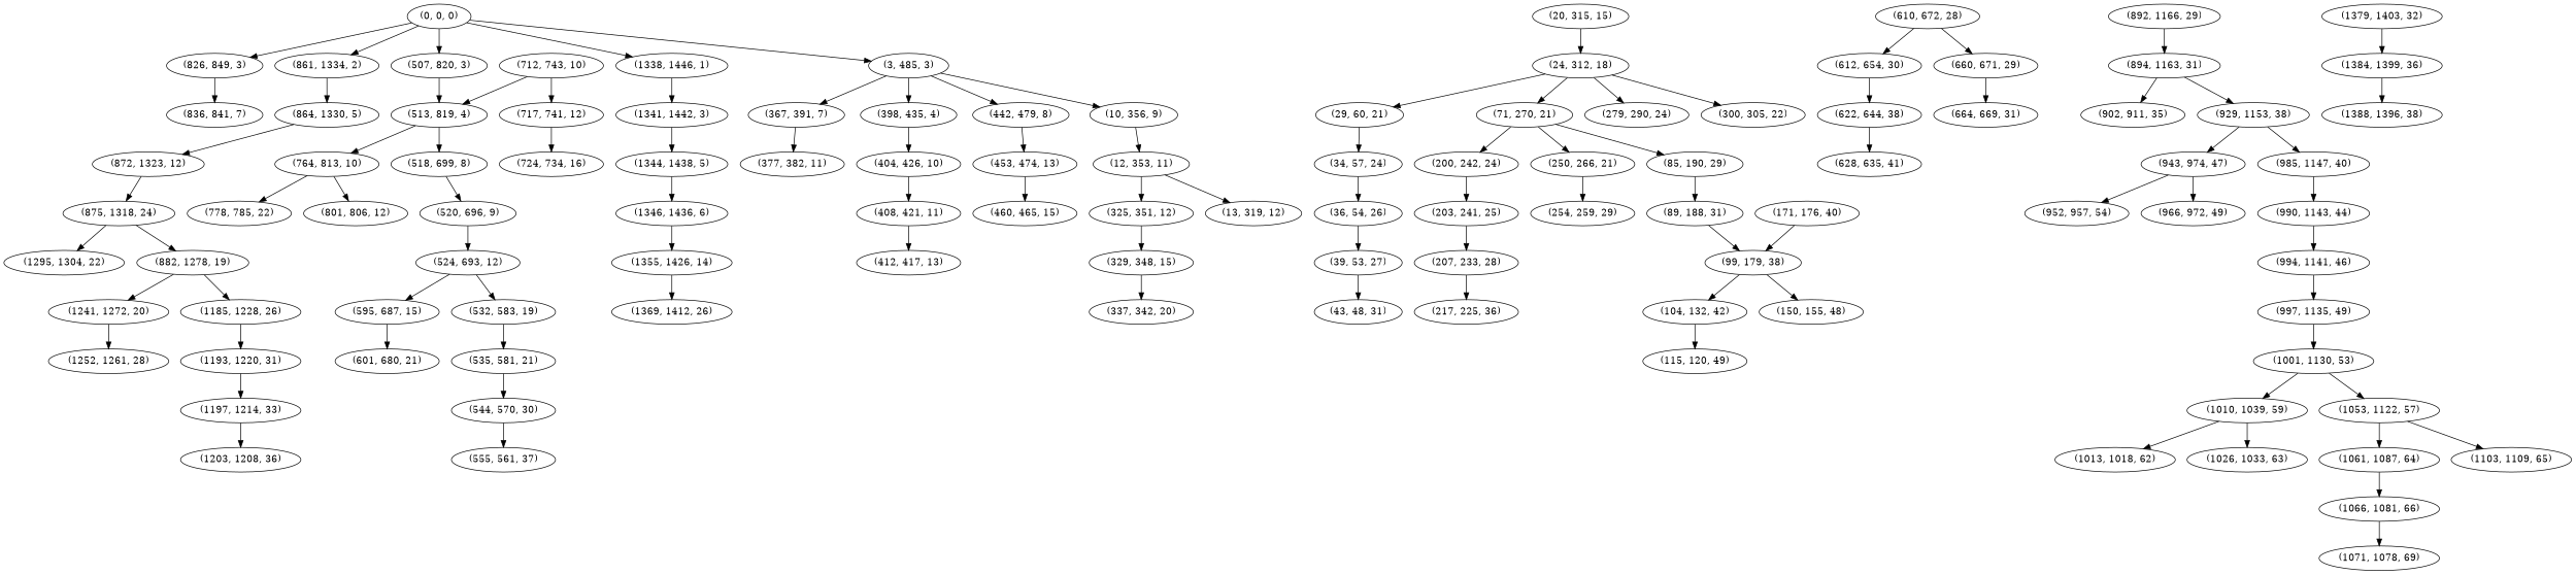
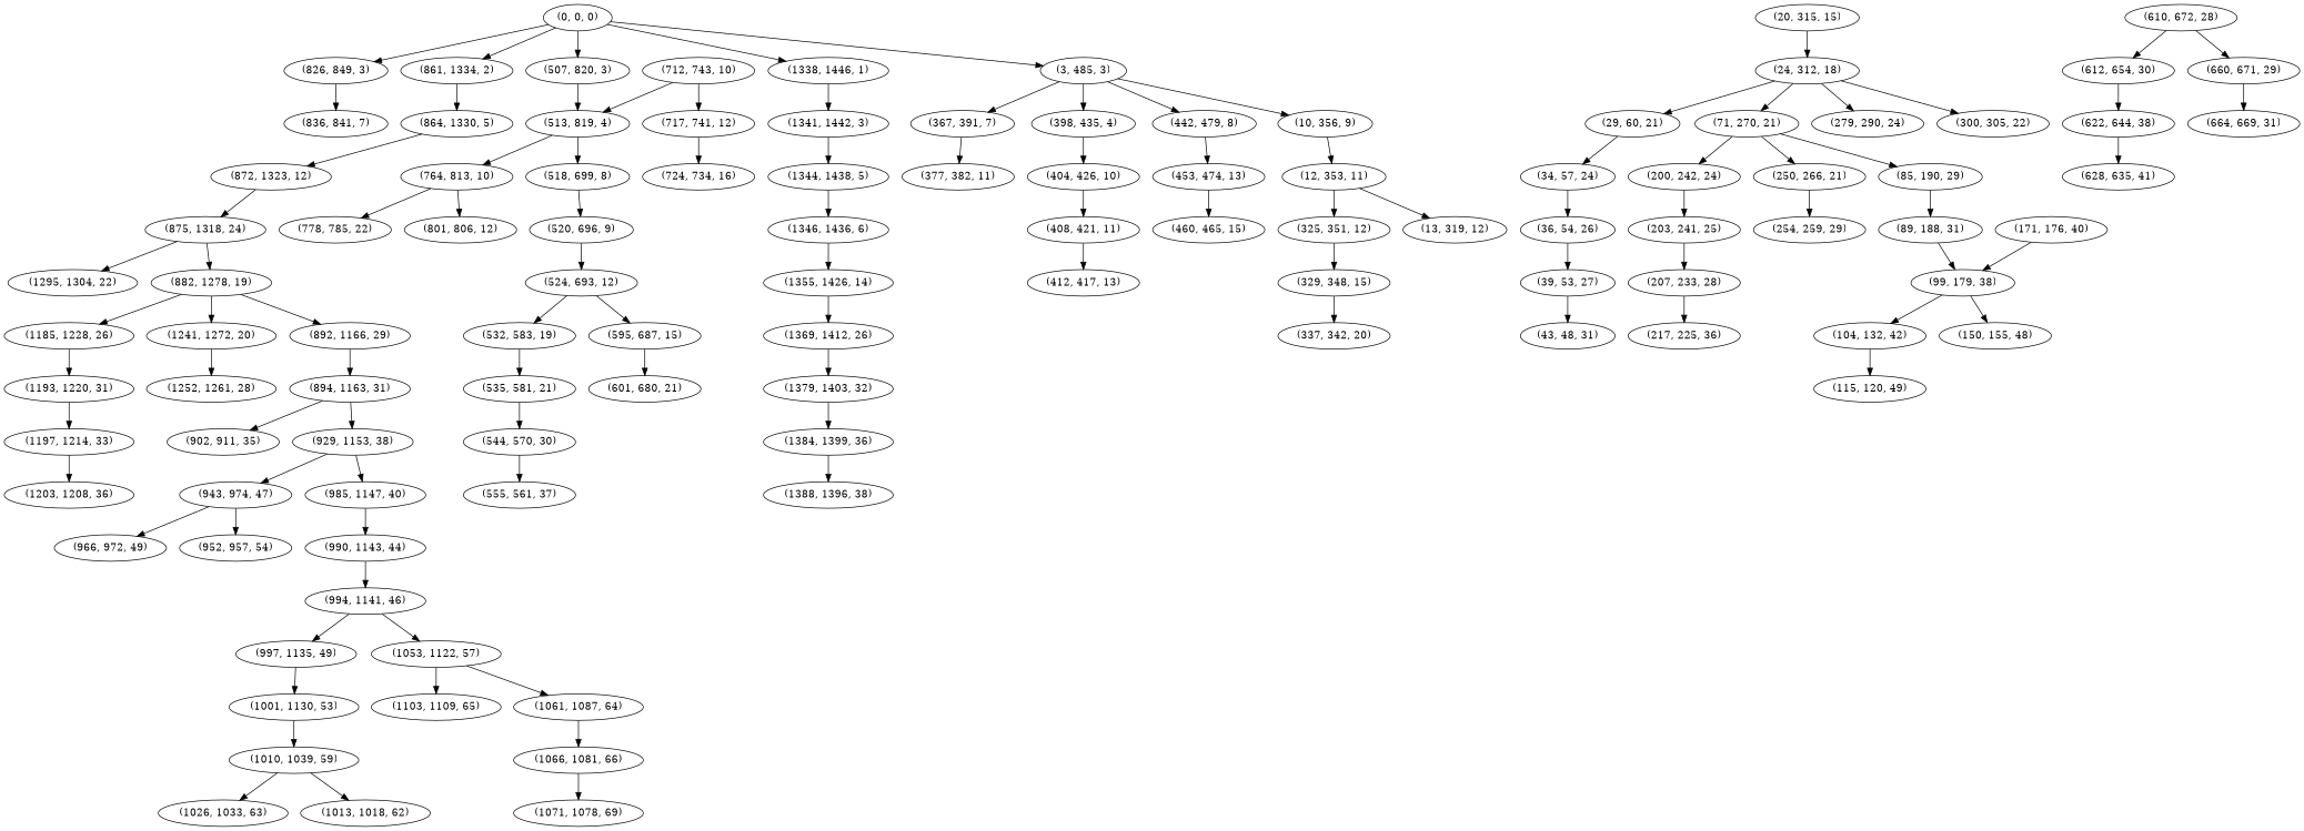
  digraph {
    "(0, 0, 0)"
    "(3, 485, 3)"
    "(507, 820, 3)"
    "(826, 849, 3)"
    "(861, 1334, 2)"
    "(1338, 1446, 1)"
    "(10, 356, 9)"
    "(367, 391, 7)"
    "(398, 435, 4)"
    "(442, 479, 8)"
    "(513, 819, 4)"
    "(836, 841, 7)"
    "(864, 1330, 5)"
    "(1341, 1442, 3)"
    "(12, 353, 11)"
    "(377, 382, 11)"
    "(404, 426, 10)"
    "(453, 474, 13)"
    "(13, 319, 12)"
    "(325, 351, 12)"
    "(329, 348, 15)"
    "(20, 315, 15)"
    "(24, 312, 18)"
    "(29, 60, 21)"
    "(71, 270, 21)"
    "(279, 290, 24)"
    "(300, 305, 22)"
    "(34, 57, 24)"
    "(85, 190, 29)"
    "(200, 242, 24)"
    n31 [label="(250, 266, 21)"]
    "(36, 54, 26)"
    "(39, 53, 27)"
    "(43, 48, 31)"
    "(89, 188, 31)"
    "(203, 241, 25)"
    "(254, 259, 29)"
    "(99, 179, 38)"
    "(104, 132, 42)"
    "(150, 155, 48)"
    "(115, 120, 49)"
    "(171, 176, 40)"
    "(207, 233, 28)"
    "(217, 225, 36)"
    "(337, 342, 20)"
    "(408, 421, 11)"
    "(412, 417, 13)"
    "(460, 465, 15)"
    "(518, 699, 8)"
    "(764, 813, 10)"
    "(520, 696, 9)"
    "(712, 743, 10)"
    "(717, 741, 12)"
    "(778, 785, 22)"
    "(801, 806, 12)"
    "(524, 693, 12)"
    "(532, 583, 19)"
    "(595, 687, 15)"
    "(535, 581, 21)"
    "(601, 680, 21)"
    "(544, 570, 30)"
    "(555, 561, 37)"
    "(610, 672, 28)"
    "(612, 654, 30)"
    "(660, 671, 29)"
    "(622, 644, 38)"
    "(664, 669, 31)"
    "(628, 635, 41)"
    "(724, 734, 16)"
    "(872, 1323, 12)"
    n71 [label="(875, 1318, 24)"]
    "(882, 1278, 19)"
    "(1295, 1304, 22)"
    "(892, 1166, 29)"
    "(1185, 1228, 26)"
    "(1241, 1272, 20)"
    "(894, 1163, 31)"
    "(1193, 1220, 31)"
    "(1252, 1261, 28)"
    "(902, 911, 35)"
    "(929, 1153, 38)"
    "(943, 974, 47)"
    "(985, 1147, 40)"
    "(952, 957, 54)"
    "(966, 972, 49)"
    "(990, 1143, 44)"
    "(994, 1141, 46)"
    "(997, 1135, 49)"
    "(1001, 1130, 53)"
    "(1010, 1039, 59)"
    "(1053, 1122, 57)"
    "(1013, 1018, 62)"
    "(1026, 1033, 63)"
    "(1061, 1087, 64)"
    "(1103, 1109, 65)"
    "(1066, 1081, 66)"
    "(1071, 1078, 69)"
    "(1197, 1214, 33)"
    "(1203, 1208, 36)"
    "(1344, 1438, 5)"
    "(1346, 1436, 6)"
    "(1355, 1426, 14)"
    "(1369, 1412, 26)"
    "(1379, 1403, 32)"
    "(1384, 1399, 36)"
    "(1388, 1396, 38)"
    "(0, 0, 0)" -> "(3, 485, 3)"
    "(0, 0, 0)" -> "(507, 820, 3)"
    "(0, 0, 0)" -> "(826, 849, 3)"
    "(0, 0, 0)" -> "(861, 1334, 2)"
    "(0, 0, 0)" -> "(1338, 1446, 1)"
    "(3, 485, 3)" -> "(10, 356, 9)"
    "(3, 485, 3)" -> "(367, 391, 7)"
    "(3, 485, 3)" -> "(398, 435, 4)"
    "(3, 485, 3)" -> "(442, 479, 8)"
    "(507, 820, 3)" -> "(513, 819, 4)"
    "(826, 849, 3)" -> "(836, 841, 7)"
    "(861, 1334, 2)" -> "(864, 1330, 5)"
    "(1338, 1446, 1)" -> "(1341, 1442, 3)"
    "(10, 356, 9)" -> "(12, 353, 11)"
    "(367, 391, 7)" -> "(377, 382, 11)"
    "(398, 435, 4)" -> "(404, 426, 10)"
    "(442, 479, 8)" -> "(453, 474, 13)"
    "(513, 819, 4)" -> "(518, 699, 8)"
    "(513, 819, 4)" -> "(764, 813, 10)"
    "(864, 1330, 5)" -> "(872, 1323, 12)"
    "(1341, 1442, 3)" -> "(1344, 1438, 5)"
    "(12, 353, 11)" -> "(13, 319, 12)"
    "(12, 353, 11)" -> "(325, 351, 12)"
    "(404, 426, 10)" -> "(408, 421, 11)"
    "(453, 474, 13)" -> "(460, 465, 15)"
    "(325, 351, 12)" -> "(329, 348, 15)"
    "(329, 348, 15)" -> "(337, 342, 20)"
    "(20, 315, 15)" -> "(24, 312, 18)"
    "(24, 312, 18)" -> "(29, 60, 21)"
    "(24, 312, 18)" -> "(71, 270, 21)"
    "(24, 312, 18)" -> "(279, 290, 24)"
    "(24, 312, 18)" -> "(300, 305, 22)"
    "(29, 60, 21)" -> "(34, 57, 24)"
    "(71, 270, 21)" -> "(85, 190, 29)"
    "(71, 270, 21)" -> "(200, 242, 24)"
    "(71, 270, 21)" -> n31
    "(34, 57, 24)" -> "(36, 54, 26)"
    "(85, 190, 29)" -> "(89, 188, 31)"
    "(200, 242, 24)" -> "(203, 241, 25)"
    n31 -> "(254, 259, 29)"
    "(36, 54, 26)" -> "(39, 53, 27)"
    "(39, 53, 27)" -> "(43, 48, 31)"
    "(89, 188, 31)" -> "(99, 179, 38)"
    "(203, 241, 25)" -> "(207, 233, 28)"
    "(99, 179, 38)" -> "(104, 132, 42)"
    "(99, 179, 38)" -> "(150, 155, 48)"
    "(104, 132, 42)" -> "(115, 120, 49)"
    "(171, 176, 40)" -> "(99, 179, 38)"
    "(207, 233, 28)" -> "(217, 225, 36)"
    "(408, 421, 11)" -> "(412, 417, 13)"
    "(518, 699, 8)" -> "(520, 696, 9)"
    "(764, 813, 10)" -> "(778, 785, 22)"
    "(764, 813, 10)" -> "(801, 806, 12)"
    "(520, 696, 9)" -> "(524, 693, 12)"
    "(712, 743, 10)" -> "(513, 819, 4)"
    "(712, 743, 10)" -> "(717, 741, 12)"
    "(717, 741, 12)" -> "(724, 734, 16)"
    "(524, 693, 12)" -> "(532, 583, 19)"
    "(524, 693, 12)" -> "(595, 687, 15)"
    "(532, 583, 19)" -> "(535, 581, 21)"
    "(595, 687, 15)" -> "(601, 680, 21)"
    "(535, 581, 21)" -> "(544, 570, 30)"
    "(544, 570, 30)" -> "(555, 561, 37)"
    "(610, 672, 28)" -> "(612, 654, 30)"
    "(610, 672, 28)" -> "(660, 671, 29)"
    "(612, 654, 30)" -> "(622, 644, 38)"
    "(660, 671, 29)" -> "(664, 669, 31)"
    "(622, 644, 38)" -> "(628, 635, 41)"
    "(872, 1323, 12)" -> n71
    n71 -> "(882, 1278, 19)"
    n71 -> "(1295, 1304, 22)"
+   "(882, 1278, 19)" -> "(892, 1166, 29)"
    "(882, 1278, 19)" -> "(1185, 1228, 26)"
    "(882, 1278, 19)" -> "(1241, 1272, 20)"
    "(892, 1166, 29)" -> "(894, 1163, 31)"
    "(1185, 1228, 26)" -> "(1193, 1220, 31)"
    "(1241, 1272, 20)" -> "(1252, 1261, 28)"
    "(894, 1163, 31)" -> "(902, 911, 35)"
    "(894, 1163, 31)" -> "(929, 1153, 38)"
    "(1193, 1220, 31)" -> "(1197, 1214, 33)"
    "(929, 1153, 38)" -> "(943, 974, 47)"
    "(929, 1153, 38)" -> "(985, 1147, 40)"
    "(943, 974, 47)" -> "(952, 957, 54)"
    "(943, 974, 47)" -> "(966, 972, 49)"
    "(985, 1147, 40)" -> "(990, 1143, 44)"
    "(990, 1143, 44)" -> "(994, 1141, 46)"
    "(994, 1141, 46)" -> "(997, 1135, 49)"
    "(997, 1135, 49)" -> "(1001, 1130, 53)"
    "(1001, 1130, 53)" -> "(1010, 1039, 59)"
-   "(1001, 1130, 53)" -> "(1053, 1122, 57)"
+   "(994, 1141, 46)" -> "(1053, 1122, 57)"
    "(1010, 1039, 59)" -> "(1013, 1018, 62)"
    "(1010, 1039, 59)" -> "(1026, 1033, 63)"
    "(1053, 1122, 57)" -> "(1061, 1087, 64)"
    "(1053, 1122, 57)" -> "(1103, 1109, 65)"
    "(1061, 1087, 64)" -> "(1066, 1081, 66)"
    "(1066, 1081, 66)" -> "(1071, 1078, 69)"
    "(1197, 1214, 33)" -> "(1203, 1208, 36)"
    "(1344, 1438, 5)" -> "(1346, 1436, 6)"
    "(1346, 1436, 6)" -> "(1355, 1426, 14)"
    "(1355, 1426, 14)" -> "(1369, 1412, 26)"
+   "(1369, 1412, 26)" -> "(1379, 1403, 32)"
    "(1379, 1403, 32)" -> "(1384, 1399, 36)"
    "(1384, 1399, 36)" -> "(1388, 1396, 38)"
  }
